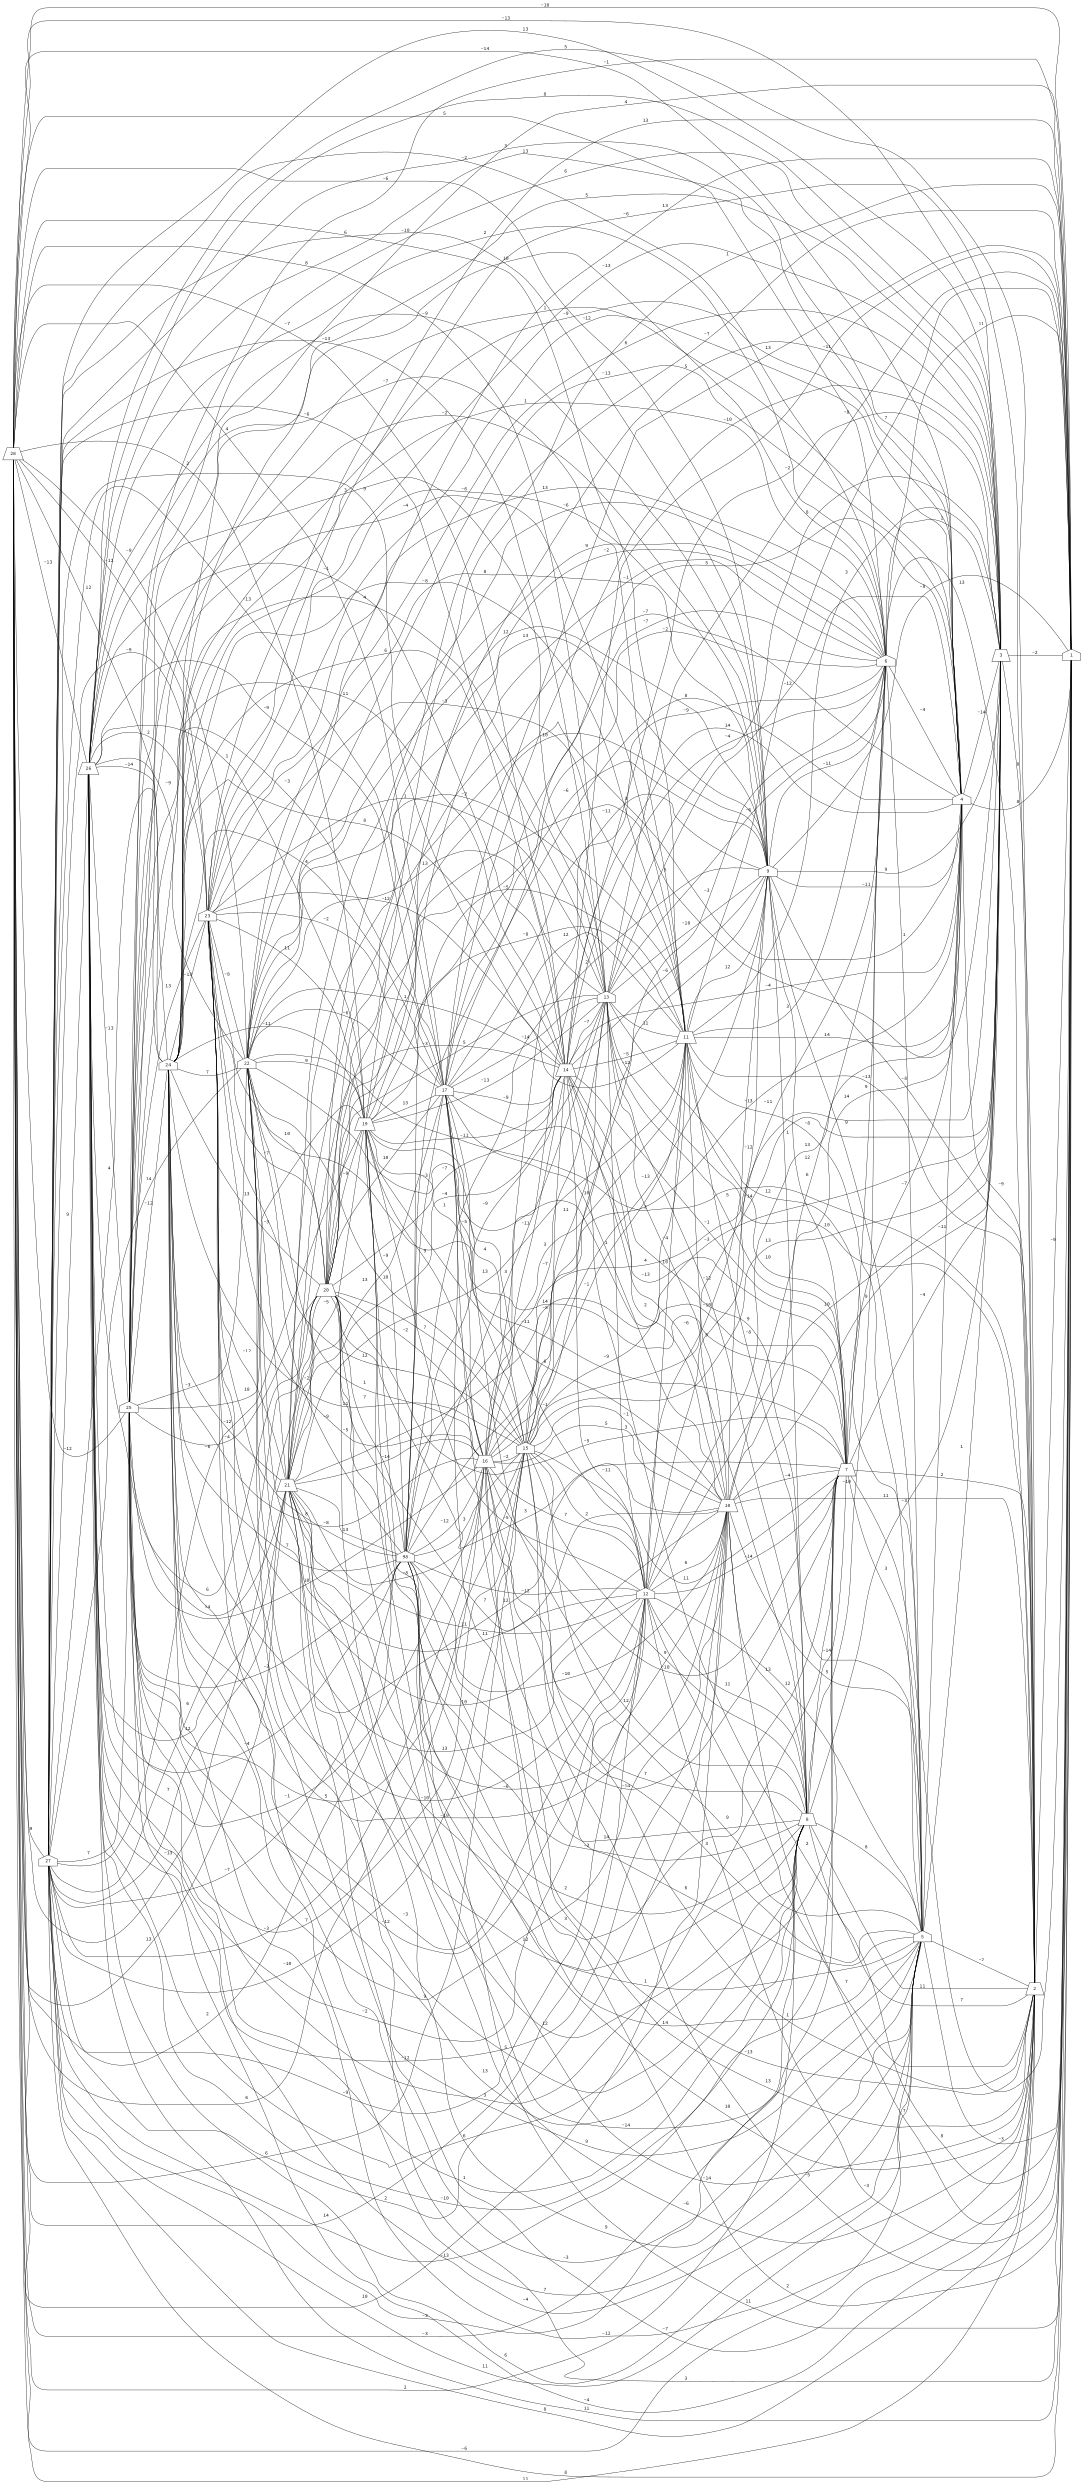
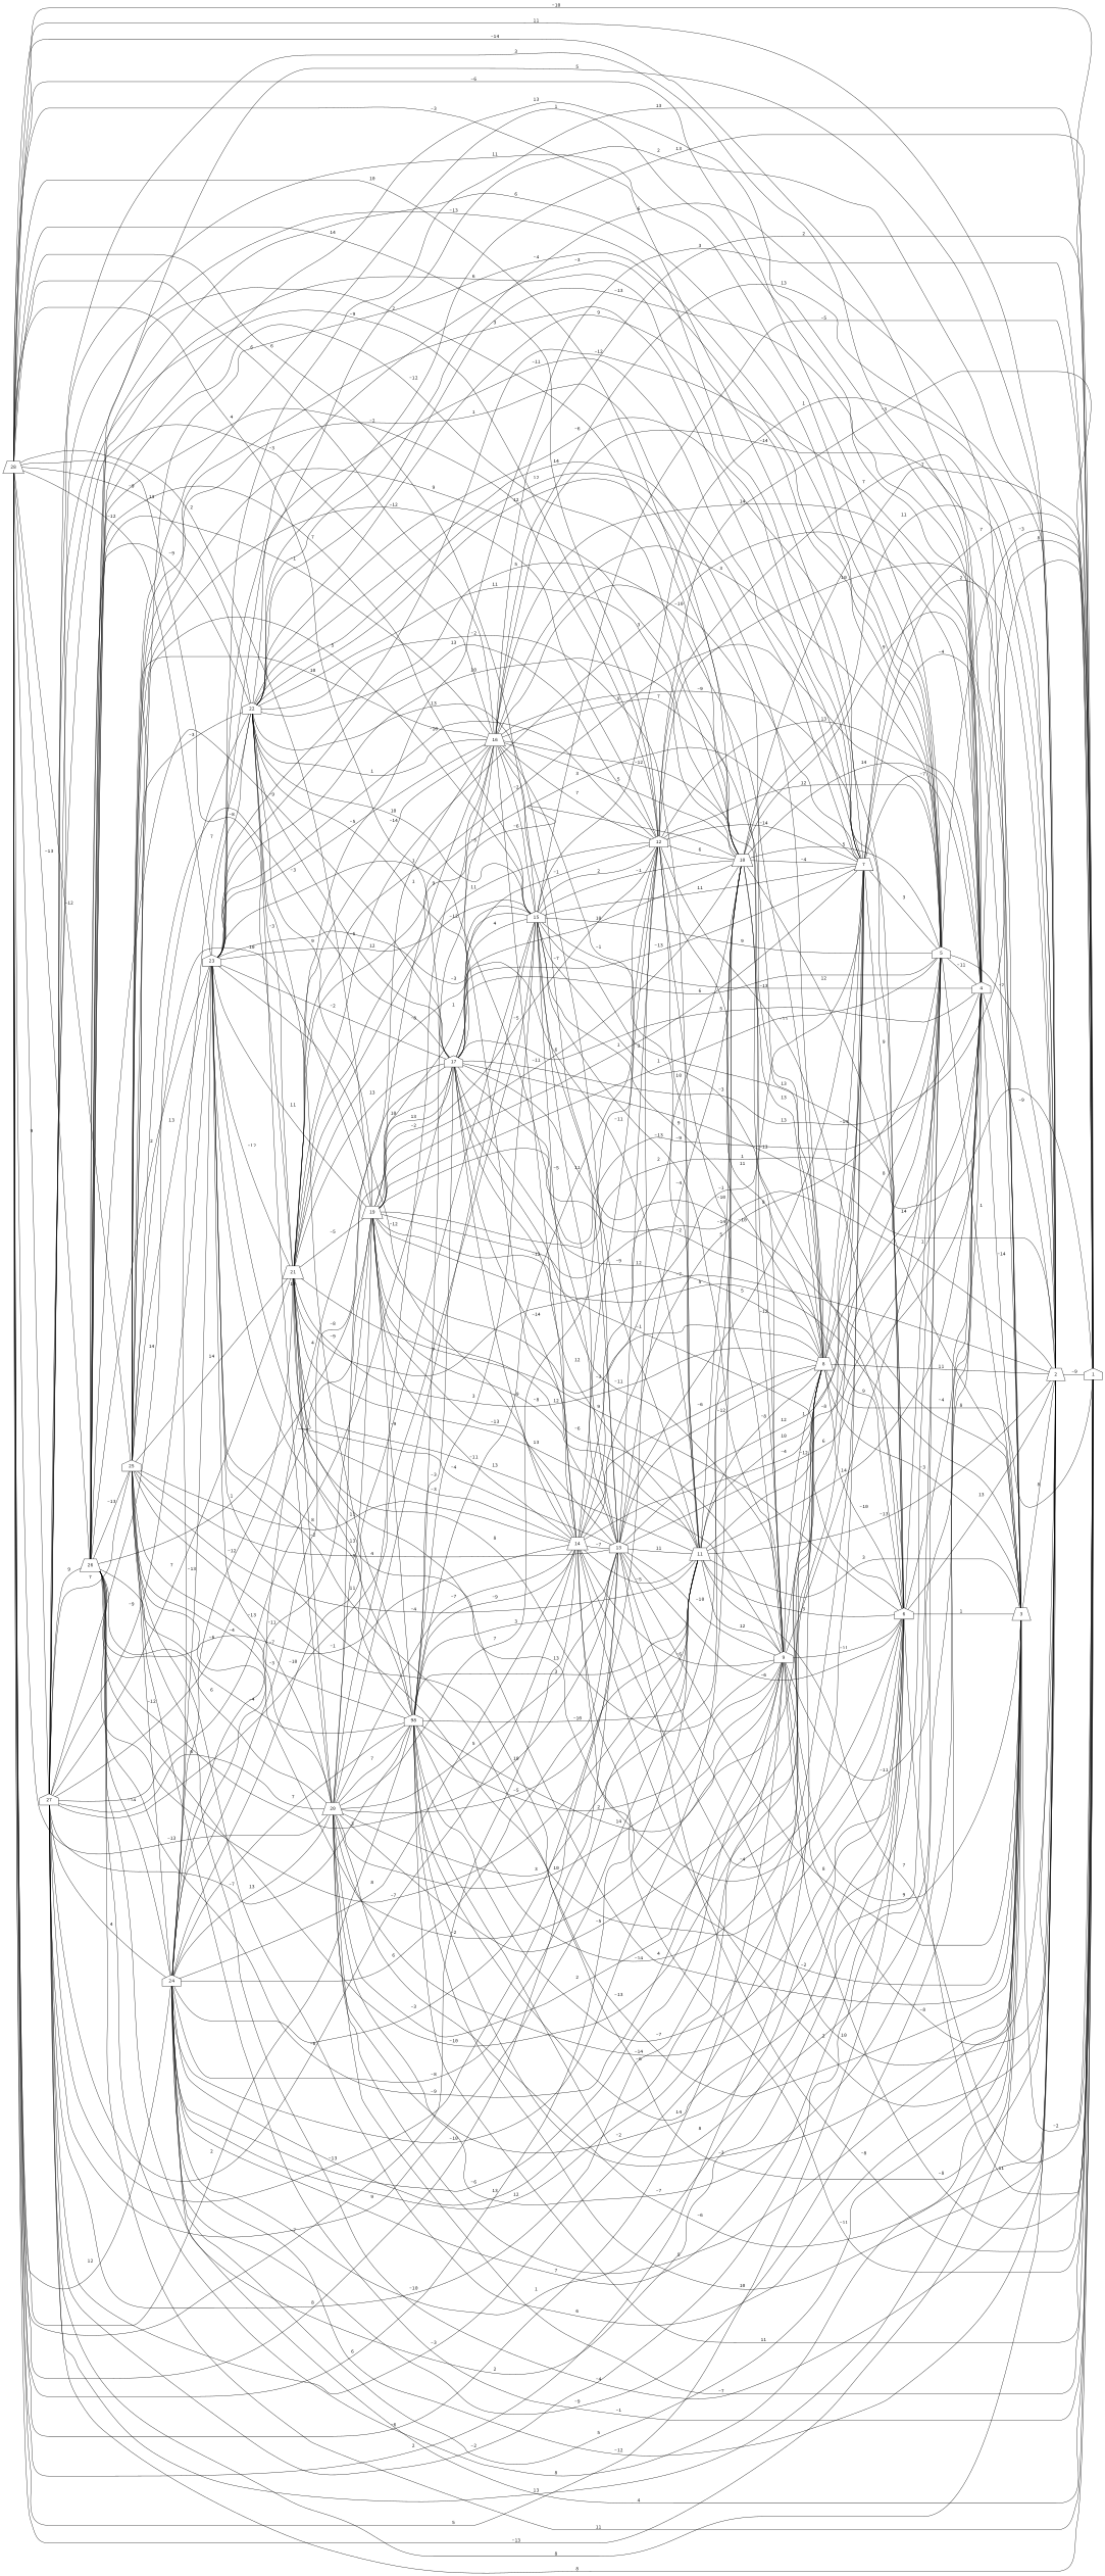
  graph {
    fontname="Source Code Pro"
    rankdir=LR
    node [fontname="Source Code Pro" shape=house]
    edge [fontname="Source Code Pro"]
    1
    28 [shape=trapezium]
    2 [shape=trapezium]
    3 [shape=trapezium]
    4
    5
    6
    7 [shape=trapezium]
    8 [shape=trapezium]
    9
    10 [shape=trapezium]
    11 [shape=trapezium]
    12
    13
    14 [shape=trapezium]
    15
    16 [shape=trapezium]
    17
    n19 [label=98]
    19 [shape=trapezium]
    20 [shape=trapezium]
    21 [shape=trapezium]
    22
    23
    24
    25
    26 [shape=trapezium]
    27
    28 -- 1 [label=-10]
    28 -- 2 [label=11]
    28 -- 3 [label=-13]
    28 -- 4 [label=-14]
    28 -- 5 [label=-6]
    28 -- 6 [label=5]
    28 -- 7 [label=-3]
    28 -- 8 [label=2]
    28 -- 9 [label=-6]
    28 -- 10 [label=10]
    28 -- 11 [label=6]
    28 -- 12 [label=14]
    28 -- 13 [label=8]
    28 -- 14 [label=-7]
    28 -- 15 [label=6]
    28 -- 16 [label=6]
    28 -- 17 [label=4]
    28 -- n19 [label=2]
    28 -- 19 [label=2]
    28 -- 20 [label=-13]
    28 -- 21 [label=13]
    28 -- 22 [label=-9]
    28 -- 23 [label=-12]
    28 -- 24 [label=12]
    28 -- 25 [label=-12]
    28 -- 26 [label=-13]
    28 -- 27 [label=9]
    2 -- 1 [label=-9]
    3 -- 1 [label=-2]
    3 -- 2 [label=8]
    4 -- 1 [label=8]
    4 -- 2 [label=-9]
    4 -- 3 [label=-14]
    5 -- 1 [label=-3]
    5 -- 2 [label=-2]
    5 -- 3 [label=1]
    5 -- 4 [label=-11]
    6 -- 1 [label=11]
    6 -- 2 [label=13]
    6 -- 3 [label=1]
    6 -- 4 [label=-4]
    6 -- 5 [label=1]
    7 -- 1 [label=7]
    7 -- 2 [label=2]
    7 -- 3 [label=-4]
    7 -- 4 [label=-7]
    7 -- 5 [label=3]
    7 -- 6 [label=9]
    8 -- 1 [label=8]
    8 -- 2 [label=11]
    8 -- 3 [label=-3]
+   8 -- 4 [label=14]
    8 -- 5 [label=8]
    8 -- 6 [label=-10]
    8 -- 7 [label=-14]
    9 -- 1 [label=-8]
    9 -- 2 [label=-8]
    9 -- 3 [label=9]
    9 -- 4 [label=-11]
    9 -- 5 [label=9]
    9 -- 6 [label=-11]
    9 -- 7 [label=6]
    9 -- 8 [label=1]
    10 -- 1 [label=7]
    10 -- 2 [label=11]
    10 -- 3 [label=9]
    10 -- 4 [label=14]
    10 -- 5 [label=5]
    10 -- 6 [label=12]
    10 -- 7 [label=-4]
    10 -- 8 [label=13]
    10 -- 9 [label=-12]
    11 -- 1 [label=7]
    11 -- 2 [label=-13]
    11 -- 3 [label=3]
    11 -- 4 [label=14]
    11 -- 5 [label=-8]
    11 -- 6 [label=3]
    11 -- 7 [label=10]
    11 -- 8 [label=-8]
    11 -- 9 [label=12]
    11 -- 10 [label=5]
    12 -- 1 [label=-3]
    12 -- 2 [label=7]
    12 -- 3 [label=10]
    12 -- 4 [label=13]
    12 -- 5 [label=12]
    12 -- 6 [label=-11]
    12 -- 7 [label=-14]
    12 -- 8 [label=11]
    12 -- 9 [label=-10]
    12 -- 10 [label=6]
    12 -- 11 [label=10]
    13 -- 1 [label=-8]
    13 -- 2 [label=10]
    13 -- 3 [label=8]
    13 -- 4 [label=-12]
    13 -- 5 [label=12]
    13 -- 6 [label=-6]
    13 -- 7 [label=5]
    13 -- 8 [label=-12]
    13 -- 9 [label=-10]
    13 -- 10 [label=-4]
    13 -- 11 [label=11]
    13 -- 12 [label=3]
    14 -- 1 [label=-11]
    14 -- 2 [label=2]
    14 -- 3 [label=-2]
    14 -- 4 [label=-4]
    14 -- 5 [label=9]
    14 -- 6 [label=-4]
    14 -- 7 [label=-1]
    14 -- 8 [label=-6]
    14 -- 9 [label=-6]
    14 -- 10 [label=2]
    14 -- 11 [label=-5]
    14 -- 12 [label=-11]
    14 -- 13 [label=-7]
    15 -- 1 [label=-5]
    15 -- 2 [label=1]
    15 -- 3 [label=13]
    15 -- 4 [label=-13]
    15 -- 5 [label=9]
    15 -- 6 [label=-3]
    15 -- 7 [label=11]
    15 -- 8 [label=9]
    15 -- 9 [label=-13]
    15 -- 10 [label=-1]
    15 -- 11 [label=-9]
    15 -- 12 [label=2]
    15 -- 13 [label=11]
    15 -- 14 [label=-5]
    16 -- 1 [label=2]
    16 -- 2 [label=13]
    16 -- 3 [label=-14]
    16 -- 4 [label=14]
    16 -- 5 [label=3]
    16 -- 6 [label=-9]
    16 -- 7 [label=-10]
    16 -- 8 [label=7]
    16 -- 9 [label=-12]
    16 -- 10 [label=5]
    16 -- 11 [label=-1]
    16 -- 12 [label=7]
    16 -- 13 [label=-7]
    16 -- 14 [label=-11]
    16 -- 15 [label=-2]
    17 -- 1 [label=13]
    17 -- 2 [label=-13]
    17 -- 3 [label=-10]
    17 -- 4 [label=5]
    17 -- 5 [label=6]
    17 -- 6 [label=-2]
    17 -- 7 [label=-13]
    17 -- 8 [label=12]
    17 -- 9 [label=-11]
    17 -- 10 [label=10]
    17 -- 11 [label=12]
    17 -- 12 [label=-1]
    17 -- 13 [label=-14]
    17 -- 14 [label=-9]
    17 -- 15 [label=4]
    17 -- 16 [label=-5]
    n19 -- 1 [label=11]
    n19 -- 2 [label=10]
    n19 -- 3 [label=-3]
    n19 -- 4 [label=8]
    n19 -- 5 [label=14]
    n19 -- 6 [label=-7]
    n19 -- 7 [label=-14]
    n19 -- 8 [label=14]
    n19 -- 9 [label=2]
    n19 -- 10 [label=-10]
    n19 -- 11 [label=3]
    n19 -- 12 [label=-12]
    n19 -- 13 [label=3]
    n19 -- 14 [label=-9]
    n19 -- 15 [label=3]
    n19 -- 16 [label=-12]
    n19 -- 17 [label=-3]
    19 -- 1 [label=1]
    19 -- 2 [label=-14]
    19 -- 3 [label=5]
+   19 -- 4 [label=-9]
    19 -- 5 [label=1]
    19 -- 6 [label=-1]
    19 -- 7 [label=1]
    19 -- 8 [label=-3]
    19 -- 9 [label=-6]
    19 -- 10 [label=6]
    19 -- 11 [label=-8]
    19 -- 12 [label=-5]
    19 -- 13 [label=-13]
    19 -- 14 [label=-11]
    19 -- 15 [label=1]
    19 -- 16 [label=9]
    19 -- 17 [label=13]
    19 -- n19 [label=-9]
    20 -- 1 [label=-7]
    20 -- 2 [label=-6]
    20 -- 3 [label=5]
    20 -- 4 [label=-7]
    20 -- 5 [label=-14]
    20 -- 6 [label=-2]
    20 -- 7 [label=-5]
    20 -- 8 [label=2]
    20 -- 9 [label=10]
    20 -- 10 [label=3]
    20 -- 11 [label=-5]
    20 -- 12 [label=7]
    20 -- 13 [label=5]
    20 -- 14 [label=-7]
    20 -- 15 [label=7]
    20 -- 16 [label=-2]
    20 -- 17 [label=10]
    20 -- n19 [label=7]
    20 -- 19 [label=-9]
    21 -- 1 [label=3]
    21 -- 2 [label=-7]
    21 -- 3 [label=4]
    21 -- 4 [label=3]
    21 -- 5 [label=9]
    21 -- 6 [label=9]
    21 -- 7 [label=3]
    21 -- 8 [label=12]
    21 -- 9 [label=13]
    21 -- 10 [label=-6]
    21 -- 11 [label=13]
    21 -- 12 [label=11]
    21 -- 13 [label=-4]
    21 -- 14 [label=-3]
    21 -- 15 [label=-8]
    21 -- 16 [label=-14]
    21 -- 17 [label=13]
    21 -- n19 [label=13]
    21 -- 19 [label=-5]
    21 -- 20 [label=-2]
    22 -- 1 [label=13]
    22 -- 2 [label=2]
    22 -- 3 [label=6]
    22 -- 4 [label=-13]
    22 -- 5 [label=9]
    22 -- 6 [label=-6]
    22 -- 7 [label=14]
    22 -- 8 [label=12]
    22 -- 9 [label=12]
    22 -- 10 [label=11]
    22 -- 11 [label=-2]
    22 -- 12 [label=13]
    22 -- 13 [label=13]
    22 -- 14 [label=1]
    22 -- 15 [label=10]
    22 -- 16 [label=1]
    22 -- 17 [label=-6]
    22 -- n19 [label=-9]
    22 -- 19 [label=9]
    22 -- 20 [label=10]
    22 -- 21 [label=-3]
    23 -- 1 [label=13]
    23 -- 2 [label=-6]
    23 -- 3 [label=-13]
    23 -- 4 [label=-12]
    23 -- 5 [label=-3]
    23 -- 6 [label=13]
    23 -- 7 [label=-11]
    23 -- 8 [label=5]
    23 -- 9 [label=8]
    23 -- 10 [label=10]
    23 -- 11 [label=-3]
    23 -- 12 [label=-10]
    23 -- 13 [label=1]
    23 -- 14 [label=-12]
    23 -- 15 [label=12]
    23 -- 16 [label=-5]
    23 -- 17 [label=-2]
    23 -- n19 [label=8]
    23 -- 19 [label=11]
    23 -- 20 [label=-7]
    23 -- 21 [label=-12]
    23 -- 22 [label=-8]
    24 -- 1 [label=4]
    24 -- 2 [label=-12]
    24 -- 3 [label=5]
    24 -- 4 [label=-9]
    24 -- 5 [label=7]
    24 -- 6 [label=1]
    24 -- 7 [label=12]
    24 -- 8 [label=13]
    24 -- 9 [label=-6]
    24 -- 10 [label=-10]
    24 -- 11 [label=-8]
    24 -- 12 [label=-3]
    24 -- 13 [label=6]
    24 -- 14 [label=8]
    24 -- 15 [label=11]
    24 -- 16 [label=-8]
    24 -- 17 [label=4]
    24 -- n19 [label=7]
    24 -- 19 [label=-11]
    24 -- 20 [label=13]
    24 -- 21 [label=-12]
    24 -- 22 [label=7]
    24 -- 23 [label=-13]
    25 -- 1 [label=-1]
    25 -- 2 [label=-4]
    25 -- 3 [label=6]
    25 -- 4 [label=1]
    25 -- 5 [label=-4]
    25 -- 6 [label=10]
    25 -- 7 [label=3]
    25 -- 8 [label=1]
    25 -- 9 [label=-2]
    25 -- 10 [label=9]
    25 -- 11 [label=-4]
    25 -- 12 [label=-12]
    25 -- 13 [label=4]
    25 -- 14 [label=11]
    25 -- 15 [label=5]
    25 -- 16 [label=10]
    25 -- 17 [label=-3]
    25 -- n19 [label=-3]
    25 -- 19 [label=10]
    25 -- 20 [label=-4]
    25 -- 21 [label=14]
    25 -- 22 [label=-3]
    25 -- 23 [label=13]
    25 -- 24 [label=-12]
    26 -- 1 [label=11]
    26 -- 2 [label=5]
    26 -- 3 [label=8]
    26 -- 4 [label=13]
    26 -- 5 [label=6]
    26 -- 6 [label=2]
    26 -- 7 [label=6]
    26 -- 8 [label=-10]
    26 -- 9 [label=-9]
    26 -- 10 [label=-12]
    26 -- 11 [label=-7]
    26 -- 12 [label=-2]
    26 -- 13 [label=3]
    26 -- 14 [label=-1]
    26 -- 15 [label=7]
    26 -- 16 [label=-1]
    26 -- 17 [label=-9]
    26 -- n19 [label=-4]
    26 -- 19 [label=1]
    26 -- 20 [label=6]
-   26 -- 21 [label=12]
    26 -- 22 [label=-9]
    26 -- 23 [label=2]
    26 -- 24 [label=-14]
    26 -- 25 [label=-13]
    27 -- 1 [label=8]
    27 -- 2 [label=8]
    27 -- 3 [label=13]
    27 -- 4 [label=3]
    27 -- 5 [label=11]
    27 -- 6 [label=-2]
    27 -- 7 [label=-13]
    27 -- 8 [label=-3]
    27 -- 9 [label=-10]
    27 -- 10 [label=2]
    27 -- 11 [label=9]
    27 -- 12 [label=-9]
    27 -- 13 [label=-13]
    27 -- 14 [label=-6]
    27 -- 15 [label=-10]
    27 -- 16 [label=-3]
    27 -- 17 [label=-13]
    27 -- n19 [label=-7]
    27 -- 19 [label=-6]
    27 -- 20 [label=6]
    27 -- 21 [label=7]
    27 -- 22 [label=14]
    27 -- 23 [label=-9]
    27 -- 24 [label=4]
    27 -- 25 [label=7]
    27 -- 26 [label=9]
  }
